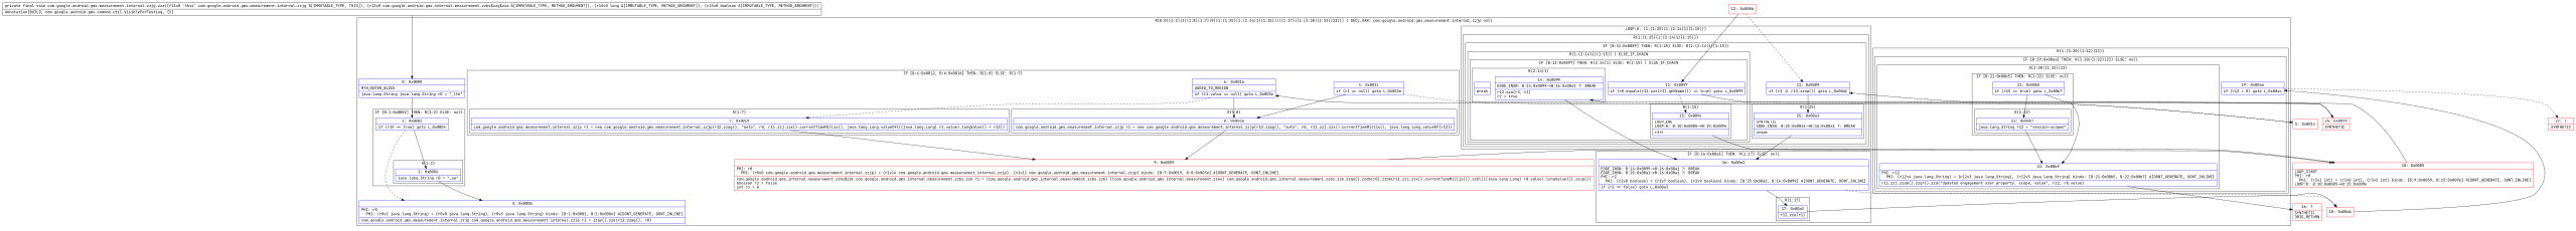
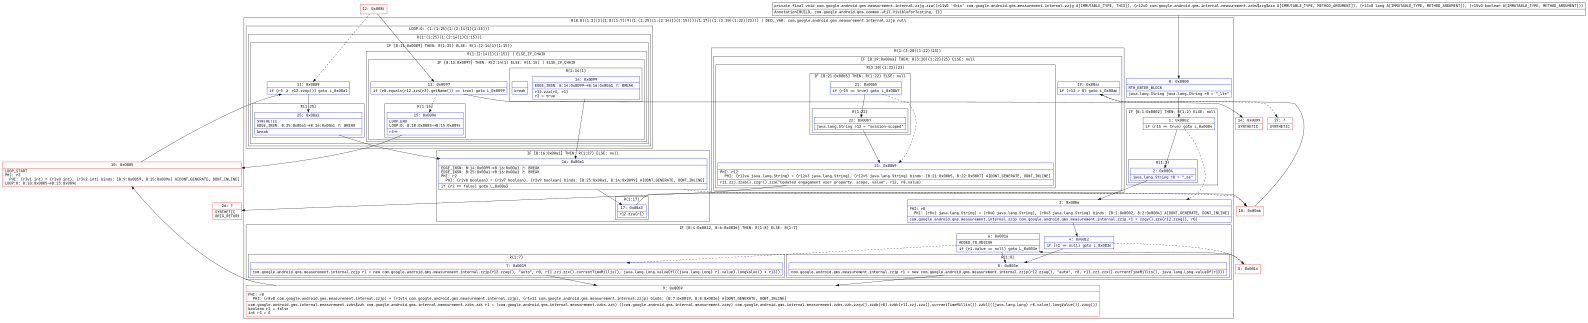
  digraph {
    fontname="JetBrains Mono"
    node [color=blue fontname="JetBrains Mono" shape=record]
    edge [fontname="JetBrains Mono"]
    n1 [label="{2\:\ 0x0004|java.lang.String r0 = \"_se\"\l}"]
    n2 [label="{1\:\ 0x0002|if (r15 == true) goto L_0x0004\l}"]
    n3 [label="{22\:\ 0x00b7|java.lang.String r12 = \"session\-scoped\"\l}"]
    n4 [label="{21\:\ 0x00b5|if (r15 == true) goto L_0x00b7\l}"]
    n5 [label="{23\:\ 0x00b9|PHI: r12 \l  PHI: (r12v4 java.lang.String) = (r12v3 java.lang.String), (r12v5 java.lang.String) binds: [B:21:0x00b5, B:22:0x00b7] A[DONT_GENERATE, DONT_INLINE]\l|r11.zzj.zzab().zzgr().zza(\"Updated engagement user property. scope, value\", r12, r8.value)\l}"]
    n6 [label="{19\:\ 0x00aa|if (r13 \> 0) goto L_0x00ac\l}"]
    n7 [label="{8\:\ 0x003e|com.google.android.gms.measurement.internal.zzjp r1 = new com.google.android.gms.measurement.internal.zzjp(r12.zzag(), \"auto\", r0, r11.zzj.zzx().currentTimeMillis(), java.lang.Long.valueOf(r13))\l}"]
    n8 [label="{7\:\ 0x0019|com.google.android.gms.measurement.internal.zzjp r1 = new com.google.android.gms.measurement.internal.zzjp(r12.zzag(), \"auto\", r0, r11.zzj.zzx().currentTimeMillis(), java.lang.Long.valueOf(((java.lang.Long) r1.value).longValue() + r13))\l}"]
    n9 [label="{4\:\ 0x0012|if (r1 == null) goto L_0x003e\l}"]
    n10 [label="{6\:\ 0x0016|ADDED_TO_REGION\l|if (r1.value == null) goto L_0x003e\l}"]
    n11 [label="{25\:\ 0x00a1|SYNTHETIC\lEDGE_INSN: B:25:0x00a1\-\>B:16:0x00a1 ?: BREAK  \l|break\l}"]
    n12 [label="{14\:\ 0x0099|EDGE_INSN: B:14:0x0099\-\>B:16:0x00a1 ?: BREAK  \l|r12.zza(r3, r1)\lr2 = true\l}"]
    n13 [label="{|break\l}"]
    n14 [label="{15\:\ 0x009e|LOOP_END\lLOOP:0: B:10:0x0085\-\>B:15:0x009e\l|r3++\l}"]
    n15 [label="{13\:\ 0x0097|if (r0.equals(r12.zzs(r3).getName()) == true) goto L_0x0099\l}"]
    n16 [label="{11\:\ 0x0089|if (r3 \>= r12.zznp()) goto L_0x00a1\l}"]
    n17 [label="{17\:\ 0x00a3|r12.zza(r1)\l}"]
    n18 [label="{16\:\ 0x00a1|EDGE_INSN: B:14:0x0099\-\>B:16:0x00a1 ?: BREAK  \lEDGE_INSN: B:25:0x00a1\-\>B:16:0x00a1 ?: BREAK  \lPHI: r2 \l  PHI: (r2v8 boolean) = (r2v7 boolean), (r2v9 boolean) binds: [B:25:0x00a1, B:14:0x0099] A[DONT_GENERATE, DONT_INLINE]\l|if (r2 == false) goto L_0x00a3\l}"]
    n19 [label="{0\:\ 0x0000|MTH_ENTER_BLOCK\l|java.lang.String java.lang.String r0 = \"_lte\"\l}"]
    n20 [label="{3\:\ 0x0006|PHI: r0 \l  PHI: (r0v1 java.lang.String) = (r0v0 java.lang.String), (r0v3 java.lang.String) binds: [B:1:0x0002, B:2:0x0004] A[DONT_GENERATE, DONT_INLINE]\l|com.google.android.gms.measurement.internal.zzjp com.google.android.gms.measurement.internal.zzjp r1 = zzgy().zze(r12.zzag(), r0)\l}"]
    n21 [color=red label="{9\:\ 0x0059|PHI: r8 \l  PHI: (r8v0 com.google.android.gms.measurement.internal.zzjp) = (r1v14 com.google.android.gms.measurement.internal.zzjp), (r1v11 com.google.android.gms.measurement.internal.zzjp) binds: [B:7:0x0019, B:8:0x003e] A[DONT_GENERATE, DONT_INLINE]\l|com.google.android.gms.internal.measurement.zzbs$zzk com.google.android.gms.internal.measurement.zzbs.zzk r1 = (com.google.android.gms.internal.measurement.zzbs.zzk) ((com.google.android.gms.internal.measurement.zzey) com.google.android.gms.internal.measurement.zzbs.zzk.zzqu().zzdb(r0).zzbk(r11.zzj.zzx().currentTimeMillis()).zzbl(((java.lang.Long) r8.value).longValue()).zzug())\lboolean r2 = false\lint r3 = 0\l}"]
    n22 [color=red label="{5\:\ 0x0014}"]
-   n23 [color=red label="{10\:\ 0x0085|LOOP_START\lPHI: r8 \l  PHI: (r3v1 int) = (r3v0 int), (r3v2 int) binds: [B:9:0x0059, B:15:0x009e] A[DONT_GENERATE, DONT_INLINE]\lLOOP:0: B:10:0x0085\-\>B:15:0x009e\l}"]
+   n23 [color=red label="{10\:\ 0x0085|LOOP_START\lPHI: r3 \l  PHI: (r3v1 int) = (r3v0 int), (r3v2 int) binds: [B:9:0x0059, B:15:0x009e] A[DONT_GENERATE, DONT_INLINE]\lLOOP:0: B:10:0x0085\-\>B:15:0x009e\l}"]
    n24 [color=red label="{24\:\ 0x0099|SYNTHETIC\l}"]
    n25 [color=red label="{18\:\ 0x00a6}"]
    n26 [color=red label="{26\:\ ?|SYNTHETIC\lORIG_RETURN\l}"]
    n27 [color=red label="{27\:\ ?|SYNTHETIC\l}"]
    n28 [color=red label="{12\:\ 0x008b}"]
    n29 [label="{private final void com.google.android.gms.measurement.internal.zzjg.zza((r11v0 'this' com.google.android.gms.measurement.internal.zzjg A[IMMUTABLE_TYPE, THIS]), (r12v0 com.google.android.gms.internal.measurement.zzbs$zzg$zza A[IMMUTABLE_TYPE, METHOD_ARGUMENT]), (r13v0 long A[IMMUTABLE_TYPE, METHOD_ARGUMENT]), (r15v0 boolean A[IMMUTABLE_TYPE, METHOD_ARGUMENT]))  | Annotation[BUILD, com.google.android.gms.common.util.VisibleForTesting, \{\}]\l}" color=""]
    subgraph cluster_1 {
      label="R(8:0|(1:2)|3|(1:8)(1:7)|9|(1:(1:25)(1:(2:14|1)(1:15)))|(1:17)|(1:(3:20|(1:22)|23))) | DECL_VAR: com.google.android.gms.measurement.internal.zzjp null\l"
      n19
      n20
      n21
      subgraph cluster_2 {
        label="IF [B:1:0x0002] THEN: R(1:2) ELSE: null"
        n2
        subgraph cluster_3 {
          label="R(1:2)"
          n1
        }
      }
      subgraph cluster_4 {
        label="R(1:(3:20|(1:22)|23))"
        subgraph cluster_5 {
          label="IF [B:19:0x00aa] THEN: R(3:20|(1:22)|23) ELSE: null"
          n6
          subgraph cluster_6 {
            label="R(3:20|(1:22)|23)"
            n5
            subgraph cluster_7 {
              label="IF [B:21:0x00b5] THEN: R(1:22) ELSE: null"
              n4
              subgraph cluster_8 {
                label="R(1:22)"
                n3
              }
            }
          }
        }
      }
      subgraph cluster_9 {
        label="IF [B:4:0x0012, B:6:0x0016] THEN: R(1:8) ELSE: R(1:7)"
        n9
        n10
        subgraph cluster_10 {
          label="R(1:8)"
          n7
        }
        subgraph cluster_11 {
          label="R(1:7)"
          n8
        }
      }
      subgraph cluster_12 {
        label="LOOP:0: (1:(1:25)(1:(2:14|1)(1:15)))"
        subgraph cluster_13 {
          label="R(1:(1:25)(1:(2:14|1)(1:15)))"
          subgraph cluster_14 {
            label="IF [B:11:0x0089] THEN: R(1:25) ELSE: R(1:(2:14|1)(1:15))"
            n16
            subgraph cluster_15 {
              label="R(1:25)"
              n11
            }
            subgraph cluster_16 {
              label="R(1:(2:14|1)(1:15)) | ELSE_IF_CHAIN\l"
              subgraph cluster_17 {
                label="IF [B:13:0x0097] THEN: R(2:14|1) ELSE: R(1:15) | ELSE_IF_CHAIN\l"
                n15
                subgraph cluster_18 {
                  label="R(2:14|1)"
                  n12
                  n13
                }
                subgraph cluster_19 {
                  label="R(1:15)"
                  n14
                }
              }
            }
          }
        }
      }
      subgraph cluster_20 {
        label="IF [B:16:0x00a1] THEN: R(1:17) ELSE: null"
        n18
        subgraph cluster_21 {
          label="R(1:17)"
          n17
        }
      }
    }
    n1 -> n20
    n2 -> n1
    n2 -> n20 [style=dashed]
    n3 -> n5
    n4 -> n3
-   n4 -> n5 [style=solid]
+   n4 -> n5 [style=dashed]
    n5 -> n26
    n6 -> n27 [style=dashed]
    n7 -> n21
    n8 -> n21
    n9 -> n7
    n9 -> n22 [style=dashed]
    n10 -> n7
    n10 -> n8 [style=dashed]
    n11 -> n18
    n12 -> n18
    n14 -> n23
    n15 -> n14 [style=dashed]
    n15 -> n24
    n16 -> n11
    n17 -> n25
    n18 -> n17
    n18 -> n25 [style=dashed]
    n19 -> n2
+   n20 -> n9
    n21 -> n23
    n22 -> n10
    n23 -> n16
-   n24 -> n12
    n25 -> n6
    n28 -> n15
    n28 -> n16 [style=dashed]
    n29 -> n19
  }
